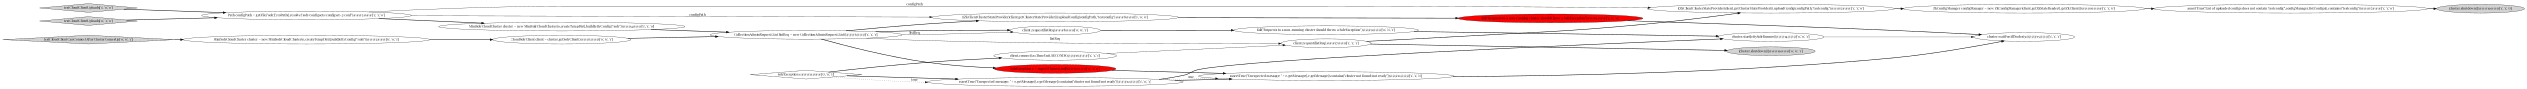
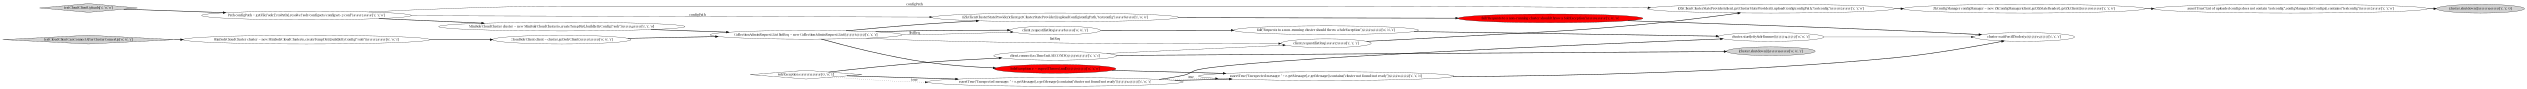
  digraph {
    fontname="Playfair Display"
    rankdir=LR
    node [fillcolor=white fontname="Playfair Display" shape=ellipse style=filled]
    edge [fontname="Playfair Display" style=bold]
    n1 [label="assertTrue(\"Unexpected message: \" + e.getMessage(),e.getMessage().contains(\"cluster not found/not ready\"))@@@11@@@['1', '1', '0']"]
    n2 [label="cluster.waitForAllNodes(30)@@@15@@@['1', '1', '1']"]
    n3 [label="assertTrue(\"Unexpected message: \" + e.getMessage(),e.getMessage().contains(\"cluster not found/not ready\"))@@@12@@@['1', '0', '1']"]
    n4 [label="cluster.startJettySolrRunner()@@@14@@@['0', '0', '1']"]
    n5 [label="MiniSolrCloudCluster cluster = new MiniSolrCloudCluster(0,createTempDir(),buildJettyConfig(\"/solr\"))@@@4@@@['1', '1', '0']"]
    n6 [label="CollectionAdminRequest.List listReq = new CollectionAdminRequest.List()@@@6@@@['1', '1', '1']"]
    n7 [label="((ZkClientClusterStateProvider)client.getClusterStateProvider()).uploadConfig(configPath,\"testconfig\")@@@8@@@['1', '0', '0']"]
    n8 [label="client.request(listReq)@@@17@@@['1', '1', '1']"]
    n9 [fillcolor=red label="SolrException e = expectThrows(,null)@@@7@@@['0', '1', '0']"]
    n10 [label="client.request(listReq)@@@8@@@['0', '0', '1']"]
    n11 [fillcolor=red label="fail(\"Requests to a non-running cluster should throw a SolrException\")@@@9@@@['1', '0', '0']"]
    n12 [fillcolor=lightgray label="{cluster.shutdown()}@@@19@@@['0', '0', '1']"]
    n13 [label="((ZkClientClusterStateProvider)client.getClusterStateProvider()).uploadConfig(configPath,\"testconfig\")@@@15@@@['1', '1', '0']"]
    n14 [label="ZkConfigManager configManager = new ZkConfigManager(client.getZkStateReader().getZkClient())@@@16@@@['1', '1', '0']"]
    n15 [label="assertTrue(\"List of uploaded configs does not contain 'testconfig'\",configManager.listConfigs().contains(\"testconfig\"))@@@17@@@['1', '1', '0']"]
    n16 [fillcolor=lightgray label="{cluster.shutdown()}@@@19@@@['1', '1', '0']"]
    n17 [label="fail(\"Requests to a non-running cluster should throw a SolrException\")@@@9@@@['0', '0', '1']"]
    n18 [label="MiniSolrCloudCluster cluster = new MiniSolrCloudCluster(0,createTempDir(),buildJettyConfig(\"/solr\"))@@@3@@@['0', '0', '1']"]
    n19 [label="CloudSolrClient client = cluster.getSolrClient()@@@5@@@['0', '0', '1']"]
    n20 [label="client.connect(20,TimeUnit.SECONDS)@@@16@@@['1', '1', '1']"]
-   n21 [fillcolor=lightgray label="testCloudClientUploads['0', '1', '0']" shape=diamond]
    n22 [label="Path configPath = getFile(\"solrj\").toPath().resolve(\"solr/configsets/configset-2/conf\")@@@3@@@['1', '1', '0']"]
    n23 [fillcolor=lightgray label="testCloudClientUploads['1', '0', '0']" shape=diamond]
    n24 [fillcolor=lightgray label="testCloudClientCanConnectAfterClusterComesUp['0', '0', '1']" shape=diamond]
    n25 [label="SolrException e@@@11@@@['0', '0', '1']" shape=diamond]
    n1 -> n2
    n3 -> n1 [label=true style=dotted]
    n3 -> n1
    n3 -> n4
    n4 -> n2 [style=solid]
    n5 -> n6
    n6 -> n7
    n6 -> n8 [label=listReq style=solid]
    n6 -> n9
    n6 -> n10 [label=listReq style=solid]
    n6 -> n10
    n7 -> n11
-   n8 -> n12
+   n20 -> n12
    n8 -> n13
    n9 -> n1
    n10 -> n17
    n11 -> n2
    n13 -> n14
    n14 -> n15
    n15 -> n16
    n17 -> n4
    n18 -> n19
    n19 -> n6
    n20 -> n8 [style=solid]
-   n21 -> n22
    n22 -> n5
    n22 -> n7 [label=configPath style=solid]
    n22 -> n13 [label=configPath style=solid]
    n23 -> n22
    n24 -> n18
    n25 -> n3 [label=true style=dotted]
    n25 -> n3
    n25 -> n20
  }
